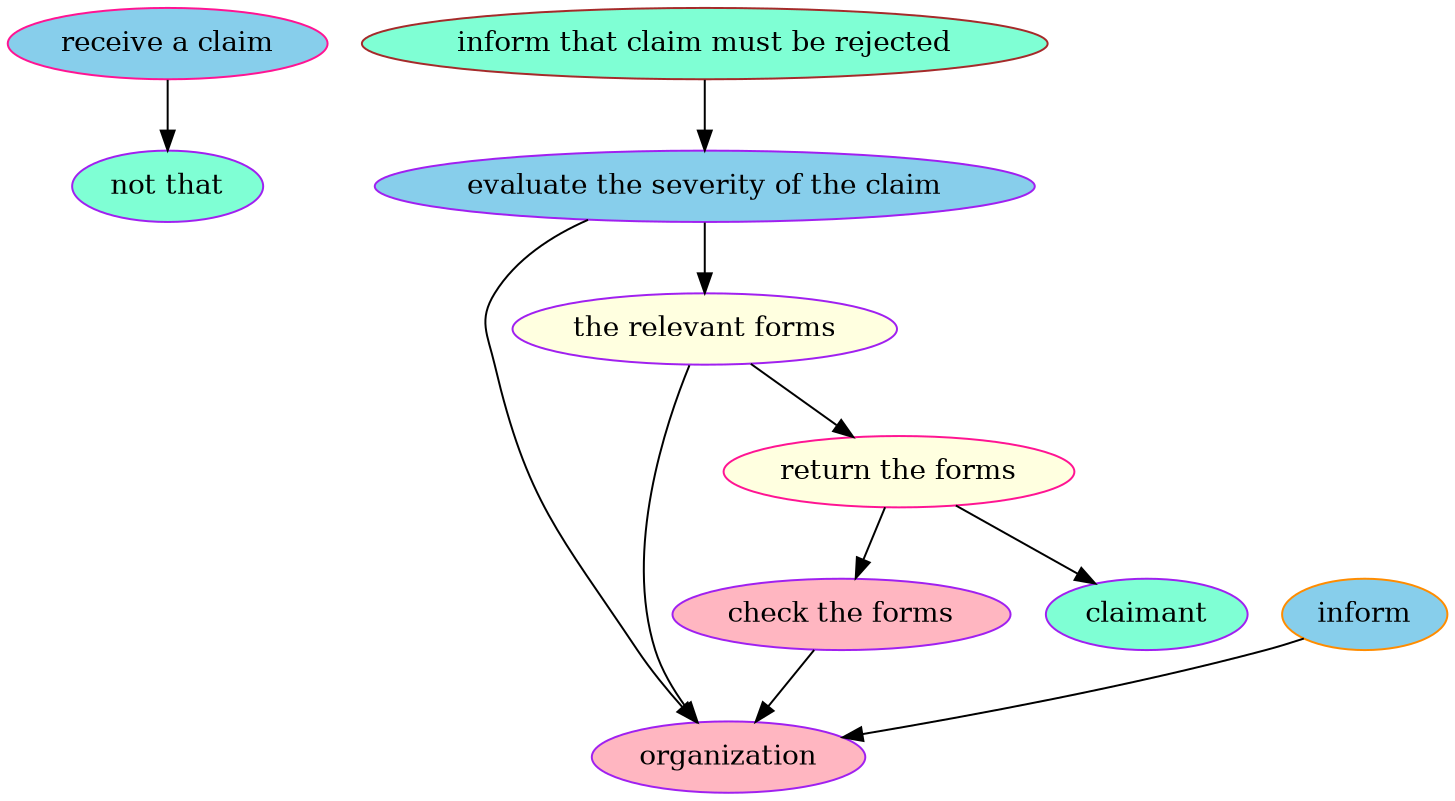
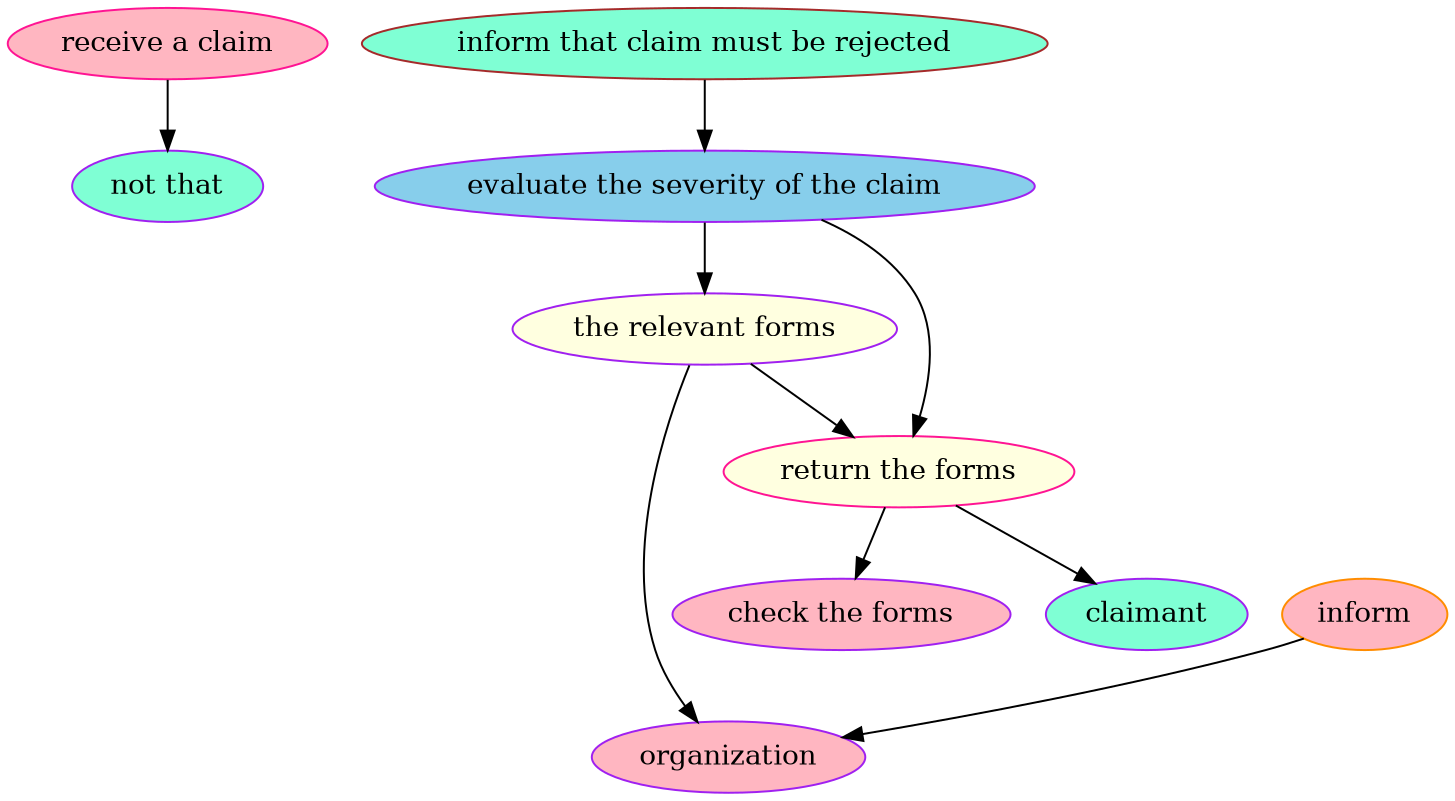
  strict digraph {
    node [color=purple fillcolor=skyblue style=filled]
    edge [attrs="{'type': 'actor performer', 'label': 'actor performer'}"]
-   "receive a claim" [attrs="{'type': 'Activity', 'label': 'receive a claim'}" color=deeppink]
+   "receive a claim" [attrs="{'type': 'Activity', 'label': 'receive a claim'}" color=deeppink fillcolor=lightpink]
    n2 [attrs="{'type': 'Actor', 'label': 'not defined'}" fillcolor=aquamarine label="not that"]
    "inform that claim must be rejected" [attrs="{'type': 'Activity', 'label': 'inform that claim must be rejected'}" color=brown fillcolor=aquamarine]
    "evaluate the severity of the claim" [attrs="{'type': 'Activity', 'label': 'evaluate the severity of the claim'}"]
    organization [attrs="{'type': 'Actor', 'label': 'organization'}" fillcolor=lightpink]
    n6 [attrs="{'type': 'Activity', 'label': 'send relevant forms'}" fillcolor=lightyellow label="the relevant forms"]
    "return the forms" [attrs="{'type': 'Activity', 'label': 'return the forms'}" color=deeppink fillcolor=lightyellow]
    "check the forms" [attrs="{'type': 'Activity', 'label': 'check the forms'}" fillcolor=lightpink]
    claimant [attrs="{'type': 'Actor', 'label': 'claimant'}" fillcolor=aquamarine]
-   inform [attrs="{'type': 'Activity', 'label': 'inform'}" color=darkorange]
+   inform [attrs="{'type': 'Activity', 'label': 'inform'}" color=darkorange fillcolor=lightpink]
    "receive a claim" -> n2
    "inform that claim must be rejected" -> "evaluate the severity of the claim" [attrs="{'type': 'flow', 'label': 'flow'}"]
-   "evaluate the severity of the claim" -> organization
+   "evaluate the severity of the claim" -> "return the forms"
    "evaluate the severity of the claim" -> n6 [attrs="{'type': 'flow', 'label': 'flow'}"]
    n6 -> organization
    n6 -> "return the forms" [attrs="{'type': 'flow', 'label': 'flow'}"]
    "return the forms" -> "check the forms" [attrs="{'type': 'flow', 'label': 'flow'}"]
    "return the forms" -> claimant
-   "check the forms" -> organization
    inform -> organization
  }
